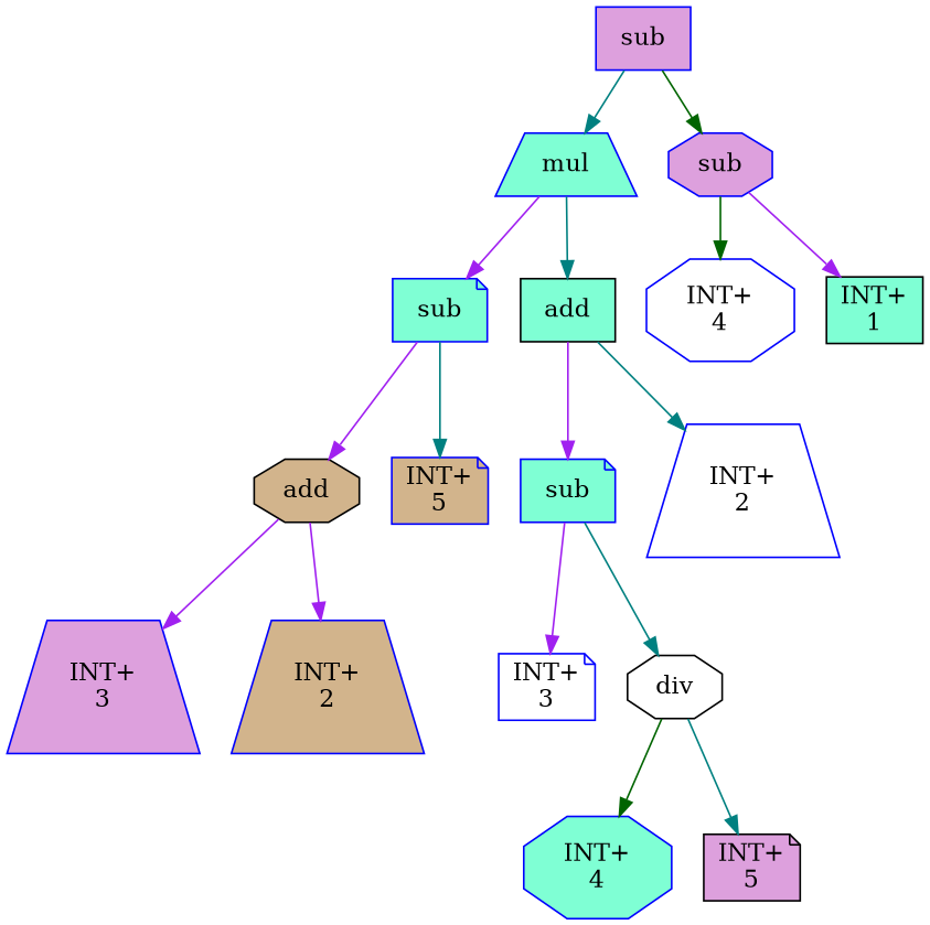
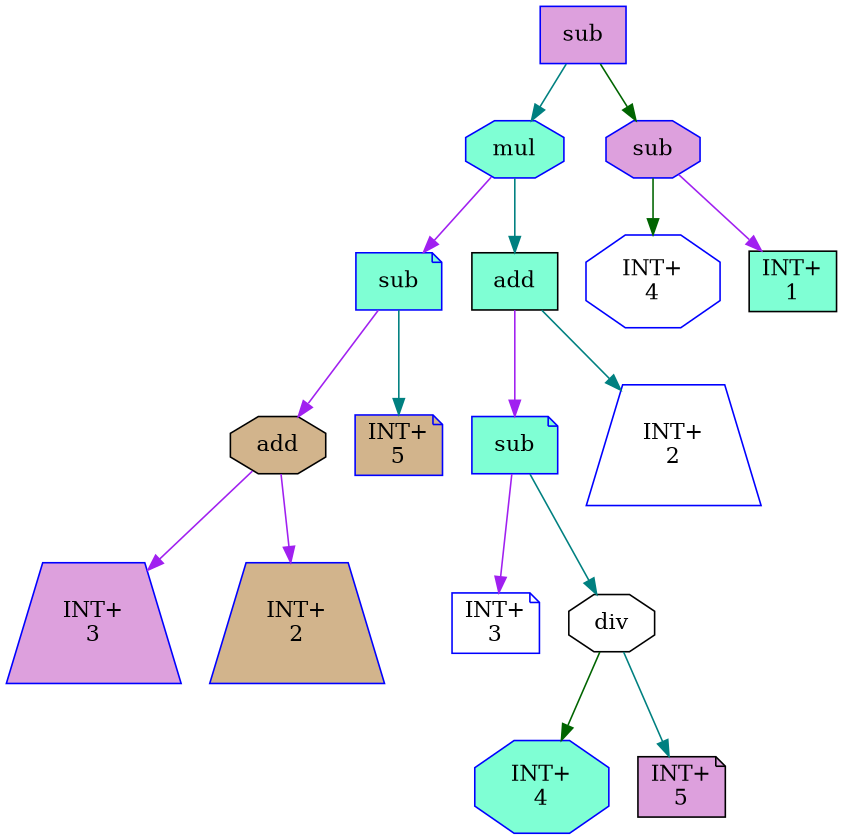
  digraph {
    node [shape=octagon style=filled fillcolor=aquamarine color=blue]
    edge [color=purple]
    n1 [label=sub shape=box fillcolor=plum]
-   n2 [label=mul shape=trapezium]
+   n2 [label=mul]
    n3 [label=sub fillcolor=plum]
    n4 [label=sub shape=note]
    n5 [label=add shape=box color=black]
    n6 [label=add fillcolor=tan color=black]
    n7 [label="INT+\n5" shape=note fillcolor=tan]
    n8 [label="INT+\n3" shape=trapezium fillcolor=plum]
    n9 [label="INT+\n2" shape=trapezium fillcolor=tan]
    n10 [label=sub shape=note]
    n11 [label="INT+\n2" shape=trapezium fillcolor=white]
    n12 [label="INT+\n3" shape=note fillcolor=white]
    n13 [label=div fillcolor=white color=black]
    n14 [label="INT+\n4"]
    n15 [label="INT+\n5" shape=note fillcolor=plum color=black]
    n16 [label="INT+\n4" fillcolor=white]
    n17 [label="INT+\n1" shape=box color=black]
    n1 -> n2 [color=teal]
    n1 -> n3 [color=darkgreen]
    n2 -> n4
    n2 -> n5 [color=teal]
    n3 -> n16 [color=darkgreen]
    n3 -> n17
    n4 -> n6
    n4 -> n7 [color=teal]
    n5 -> n10
    n5 -> n11 [color=teal]
    n6 -> n8
    n6 -> n9
    n10 -> n12
    n10 -> n13 [color=teal]
    n13 -> n14 [color=darkgreen]
    n13 -> n15 [color=teal]
  }
